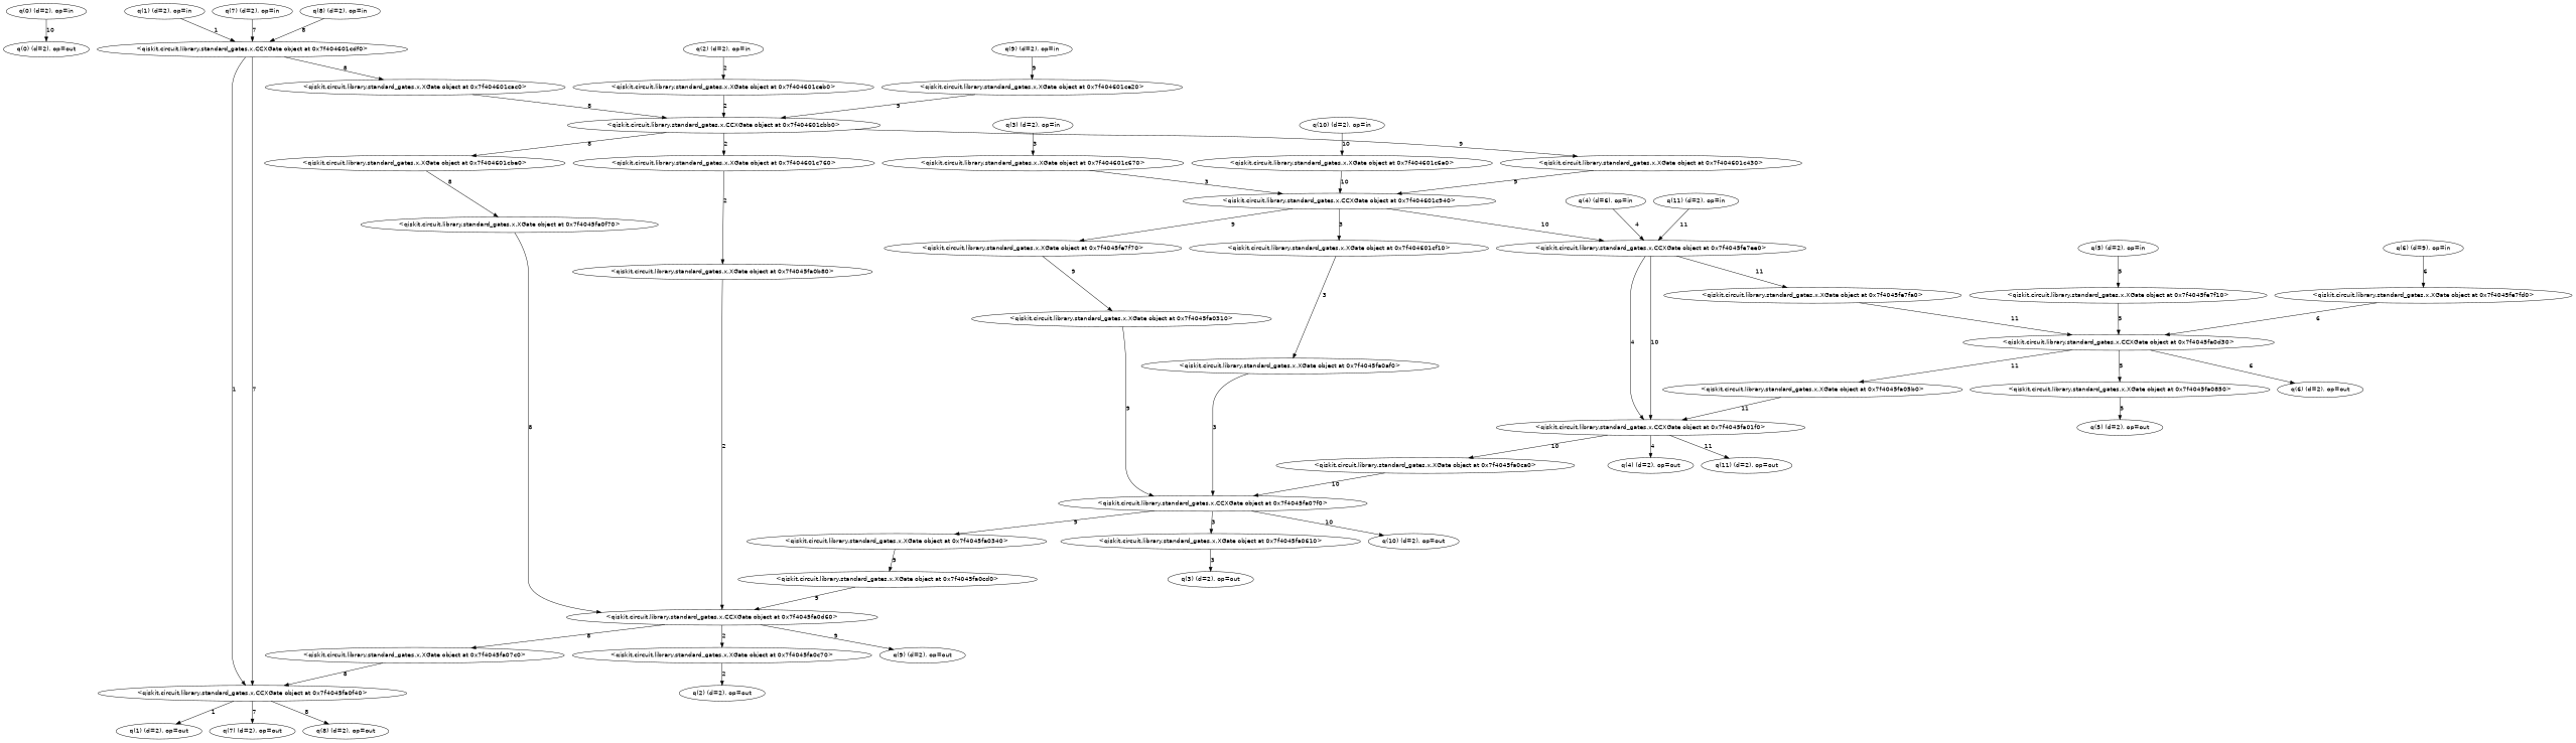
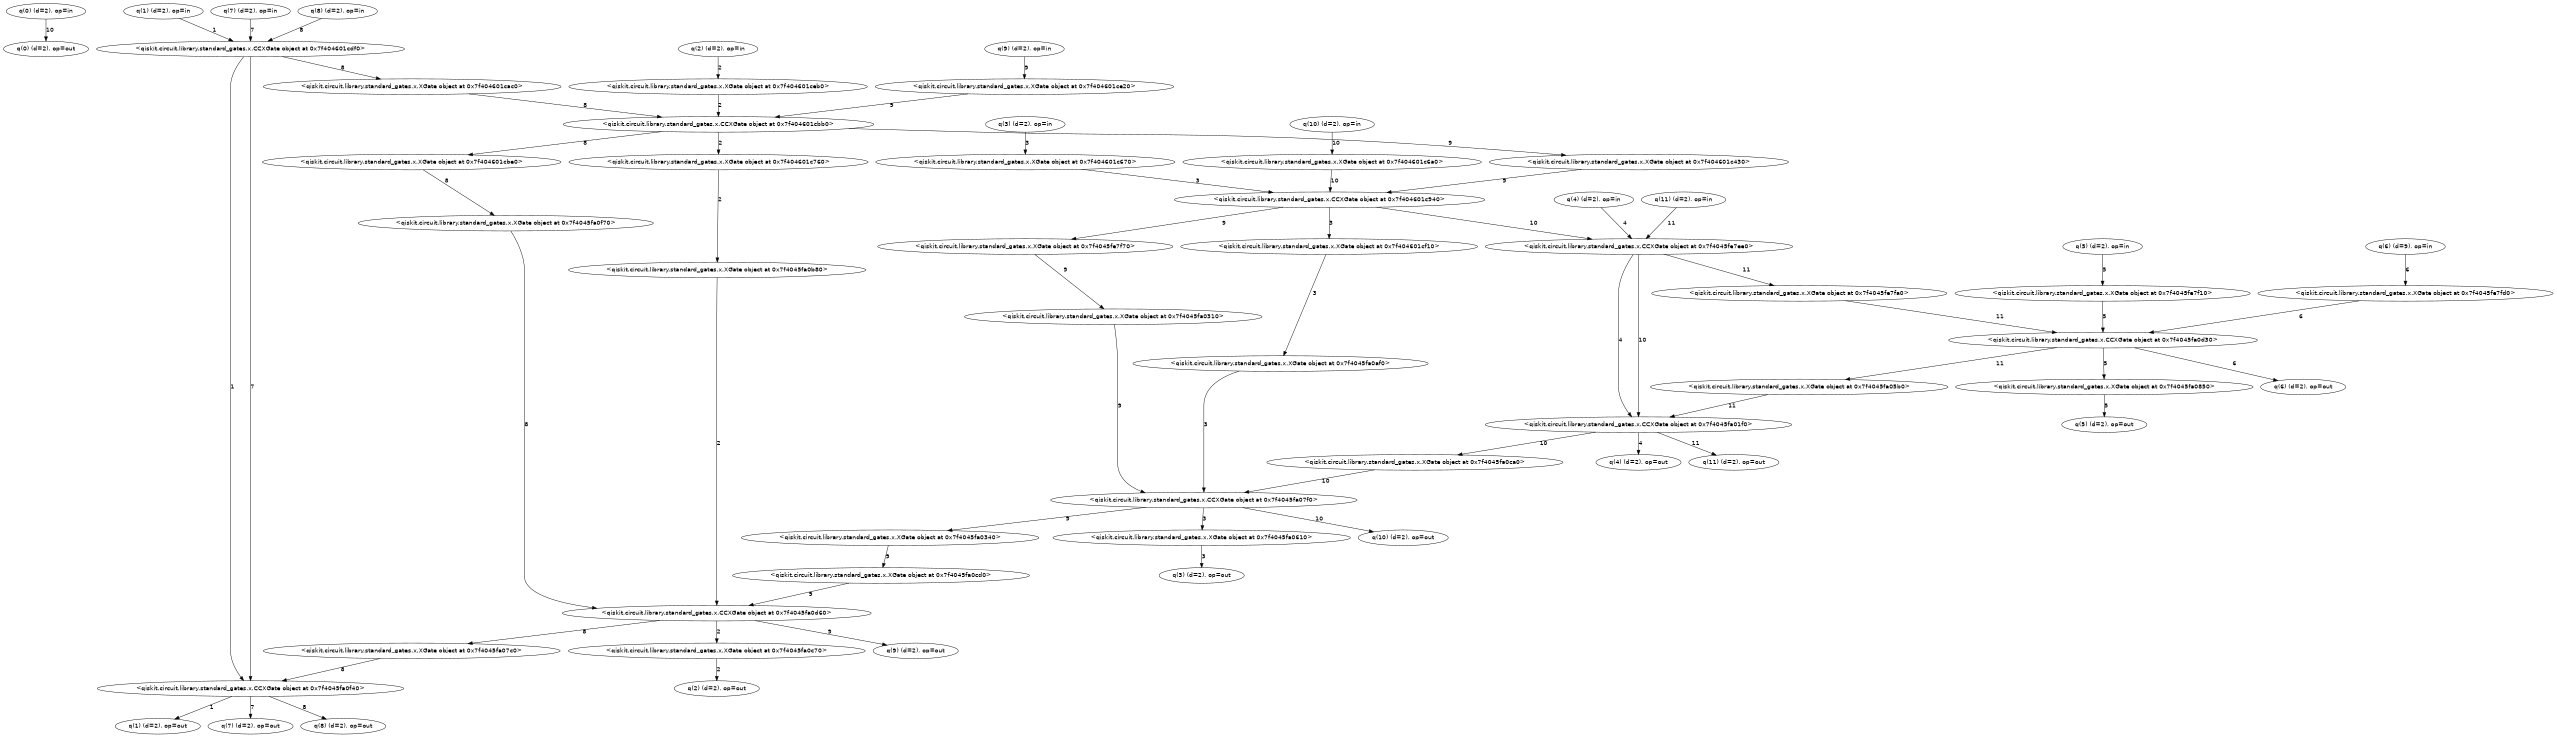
  digraph {
    fontname="DejaVu Sans"
    node [fontname="DejaVu Sans" matrix="[[0, 1], [1, 0]]" qubits=9]
    edge [fontname="DejaVu Sans"]
    n1 [label="q(0) (d=2), op=in" matrix=None qubits=0]
    n2 [label="q(0) (d=2), op=out" matrix=None qubits=0]
    n3 [label="q(1) (d=2), op=in" matrix=None qubits=1]
    n4 [label="<qiskit.circuit.library.standard_gates.x.CCXGate object at 0x7f404601cdf0>" qubits="1,7,8"]
    n5 [label="<qiskit.circuit.library.standard_gates.x.XGate object at 0x7f404601cac0>" qubits=8]
    n6 [label="<qiskit.circuit.library.standard_gates.x.CCXGate object at 0x7f4045fa0f40>" qubits="1,7,8"]
    n7 [label="q(2) (d=2), op=in" matrix=None qubits=2]
    n8 [label="<qiskit.circuit.library.standard_gates.x.XGate object at 0x7f404601ceb0>" qubits=2]
    n9 [label="<qiskit.circuit.library.standard_gates.x.CCXGate object at 0x7f404601cbb0>" qubits="2,8,9"]
    n10 [label="q(3) (d=2), op=in" matrix=None qubits=3]
    n11 [label="<qiskit.circuit.library.standard_gates.x.XGate object at 0x7f404601c670>" qubits=3]
    n12 [label="<qiskit.circuit.library.standard_gates.x.CCXGate object at 0x7f404601c940>" qubits="3,9,10"]
-   n13 [label="q(4) (d=6), op=in" matrix=None qubits=4]
+   n13 [label="q(4) (d=2), op=in" matrix=None qubits=4]
    n14 [label="<qiskit.circuit.library.standard_gates.x.CCXGate object at 0x7f4045fe7ee0>" qubits="4,10,11"]
    n15 [label="<qiskit.circuit.library.standard_gates.x.XGate object at 0x7f4045fe7fa0>" qubits=11]
    n16 [label="<qiskit.circuit.library.standard_gates.x.CCXGate object at 0x7f4045fa01f0>" qubits="4,10,11"]
    n17 [label="q(5) (d=2), op=in" matrix=None qubits=5]
    n18 [label="<qiskit.circuit.library.standard_gates.x.XGate object at 0x7f4045fe7f10>" qubits=5]
    n19 [label="<qiskit.circuit.library.standard_gates.x.CCXGate object at 0x7f4045fa0d30>" qubits="5,11,6"]
    n20 [label="q(6) (d=9), op=in" matrix=None qubits=6]
    n21 [label="<qiskit.circuit.library.standard_gates.x.XGate object at 0x7f4045fe7fd0>" qubits=6]
    n22 [label="q(7) (d=2), op=in" matrix=None qubits=7]
    n23 [label="q(8) (d=2), op=in" matrix=None qubits=8]
    n24 [label="q(9) (d=2), op=in" matrix=None]
    n25 [label="<qiskit.circuit.library.standard_gates.x.XGate object at 0x7f404601ce20>"]
    n26 [label="q(10) (d=2), op=in" matrix=None qubits=10]
    n27 [label="<qiskit.circuit.library.standard_gates.x.XGate object at 0x7f404601c6a0>" qubits=10]
    n28 [label="q(11) (d=2), op=in" matrix=None qubits=11]
    n29 [label="<qiskit.circuit.library.standard_gates.x.XGate object at 0x7f404601cbe0>" qubits=8]
    n30 [label="<qiskit.circuit.library.standard_gates.x.XGate object at 0x7f404601c430>"]
    n31 [label="<qiskit.circuit.library.standard_gates.x.XGate object at 0x7f404601c760>" qubits=2]
    n32 [label="<qiskit.circuit.library.standard_gates.x.XGate object at 0x7f4045fe7f70>"]
    n33 [label="<qiskit.circuit.library.standard_gates.x.XGate object at 0x7f404601cf10>" qubits=3]
    n34 [label="<qiskit.circuit.library.standard_gates.x.XGate object at 0x7f4045fa05b0>" qubits=11]
    n35 [label="<qiskit.circuit.library.standard_gates.x.XGate object at 0x7f4045fa0850>" qubits=5]
    n36 [label="q(6) (d=2), op=out" matrix=None qubits=6]
    n37 [label="q(1) (d=2), op=out" matrix=None qubits=1]
    n38 [label="q(7) (d=2), op=out" matrix=None qubits=7]
    n39 [label="q(8) (d=2), op=out" matrix=None qubits=8]
    n40 [label="<qiskit.circuit.library.standard_gates.x.XGate object at 0x7f4045fa0f70>" qubits=8]
    n41 [label="<qiskit.circuit.library.standard_gates.x.XGate object at 0x7f4045fa0b80>" qubits=2]
    n42 [label="<qiskit.circuit.library.standard_gates.x.CCXGate object at 0x7f4045fa0d60>" qubits="2,8,9"]
    n43 [label="<qiskit.circuit.library.standard_gates.x.XGate object at 0x7f4045fa07c0>" qubits=8]
    n44 [label="<qiskit.circuit.library.standard_gates.x.XGate object at 0x7f4045fa0c70>" qubits=2]
    n45 [label="q(9) (d=2), op=out" matrix=None]
    n46 [label="<qiskit.circuit.library.standard_gates.x.XGate object at 0x7f4045fa0310>"]
    n47 [label="<qiskit.circuit.library.standard_gates.x.XGate object at 0x7f4045fa0af0>" qubits=3]
    n48 [label="<qiskit.circuit.library.standard_gates.x.CCXGate object at 0x7f4045fa07f0>" qubits="3,9,10"]
    n49 [label="<qiskit.circuit.library.standard_gates.x.XGate object at 0x7f4045fa0340>"]
    n50 [label="<qiskit.circuit.library.standard_gates.x.XGate object at 0x7f4045fa0610>" qubits=3]
    n51 [label="q(10) (d=2), op=out" matrix=None qubits=10]
    n52 [label="<qiskit.circuit.library.standard_gates.x.XGate object at 0x7f4045fa0ca0>" qubits=10]
    n53 [label="q(4) (d=2), op=out" matrix=None qubits=4]
    n54 [label="q(11) (d=2), op=out" matrix=None qubits=11]
    n55 [label="q(5) (d=2), op=out" matrix=None qubits=5]
    n56 [label="<qiskit.circuit.library.standard_gates.x.XGate object at 0x7f4045fa0cd0>"]
    n57 [label="q(3) (d=2), op=out" matrix=None qubits=3]
    n58 [label="q(2) (d=2), op=out" matrix=None qubits=2]
    n1 -> n2 [label=10]
    n3 -> n4 [label=1]
    n4 -> n5 [label=8]
    n4 -> n6 [label=1]
    n4 -> n6 [label=7]
    n5 -> n9 [label=8]
    n6 -> n37 [label=1]
    n6 -> n38 [label=7]
    n6 -> n39 [label=8]
    n7 -> n8 [label=2]
    n8 -> n9 [label=2]
    n9 -> n29 [label=8]
    n9 -> n30 [label=9]
    n9 -> n31 [label=2]
    n10 -> n11 [label=3]
    n11 -> n12 [label=3]
    n12 -> n14 [label=10]
    n12 -> n32 [label=9]
    n12 -> n33 [label=3]
    n13 -> n14 [label=4]
    n14 -> n15 [label=11]
    n14 -> n16 [label=4]
    n14 -> n16 [label=10]
    n15 -> n19 [label=11]
    n16 -> n52 [label=10]
    n16 -> n53 [label=4]
    n16 -> n54 [label=11]
    n17 -> n18 [label=5]
    n18 -> n19 [label=5]
    n19 -> n34 [label=11]
    n19 -> n35 [label=5]
    n19 -> n36 [label=6]
    n20 -> n21 [label=6]
    n21 -> n19 [label=6]
    n22 -> n4 [label=7]
    n23 -> n4 [label=8]
    n24 -> n25 [label=9]
    n25 -> n9 [label=9]
    n26 -> n27 [label=10]
    n27 -> n12 [label=10]
    n28 -> n14 [label=11]
    n29 -> n40 [label=8]
    n30 -> n12 [label=9]
    n31 -> n41 [label=2]
    n32 -> n46 [label=9]
    n33 -> n47 [label=3]
    n34 -> n16 [label=11]
    n35 -> n55 [label=5]
    n40 -> n42 [label=8]
    n41 -> n42 [label=2]
    n42 -> n43 [label=8]
    n42 -> n44 [label=2]
    n42 -> n45 [label=9]
    n43 -> n6 [label=8]
    n44 -> n58 [label=2]
    n46 -> n48 [label=9]
    n47 -> n48 [label=3]
    n48 -> n49 [label=9]
    n48 -> n50 [label=3]
    n48 -> n51 [label=10]
    n49 -> n56 [label=9]
    n50 -> n57 [label=3]
    n52 -> n48 [label=10]
    n56 -> n42 [label=9]
  }
